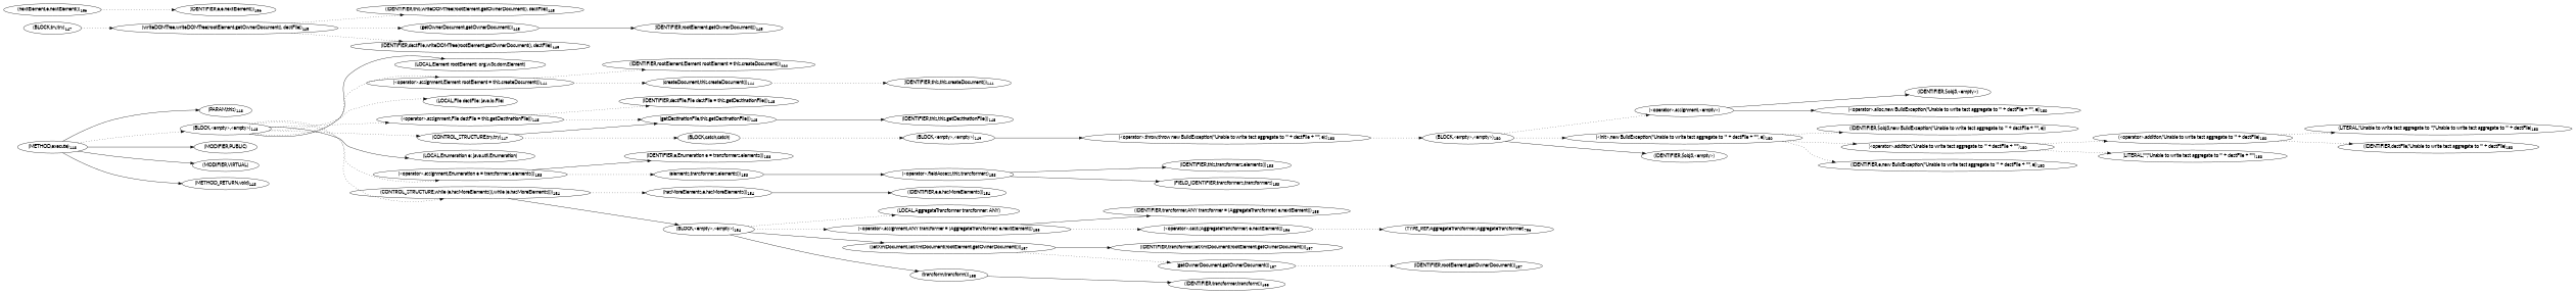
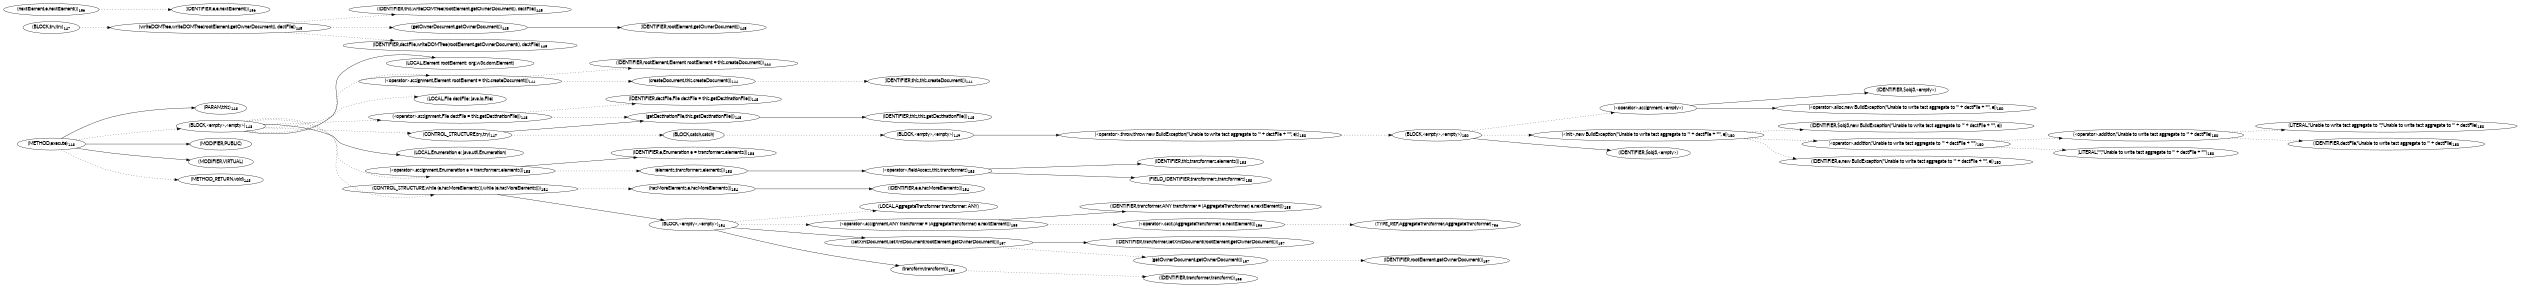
  digraph {
    fontname=Lato
    rankdir=LR
    node [fontname=Lato]
    edge [fontname=Lato style=dotted]
    n1 [label=<(METHOD,execute)<SUB>143</SUB>>]
    n2 [label=<(PARAM,this)<SUB>143</SUB>>]
    n3 [label=<(BLOCK,&lt;empty&gt;,&lt;empty&gt;)<SUB>143</SUB>>]
    n4 [label=<(MODIFIER,PUBLIC)>]
    n5 [label=<(MODIFIER,VIRTUAL)>]
    n6 [label=<(METHOD_RETURN,void)<SUB>143</SUB>>]
    n7 [label=<(LOCAL,Element rootElement: org.w3c.dom.Element)>]
    n8 [label=<(&lt;operator&gt;.assignment,Element rootElement = this.createDocument())<SUB>144</SUB>>]
    n9 [label=<(LOCAL,File destFile: java.io.File)>]
    n10 [label=<(&lt;operator&gt;.assignment,File destFile = this.getDestinationFile())<SUB>145</SUB>>]
    n11 [label=<(CONTROL_STRUCTURE,try,try)<SUB>147</SUB>>]
    n12 [label=<(LOCAL,Enumeration e: java.util.Enumeration)>]
    n13 [label=<(&lt;operator&gt;.assignment,Enumeration e = transformers.elements())<SUB>153</SUB>>]
    n14 [label=<(CONTROL_STRUCTURE,while (e.hasMoreElements()),while (e.hasMoreElements()))<SUB>154</SUB>>]
    n15 [label=<(IDENTIFIER,rootElement,Element rootElement = this.createDocument())<SUB>144</SUB>>]
    n16 [label=<(createDocument,this.createDocument())<SUB>144</SUB>>]
    n17 [label=<(IDENTIFIER,destFile,File destFile = this.getDestinationFile())<SUB>145</SUB>>]
    n18 [label=<(getDestinationFile,this.getDestinationFile())<SUB>145</SUB>>]
    n19 [label=<(BLOCK,catch,catch)>]
    n20 [label=<(IDENTIFIER,e,Enumeration e = transformers.elements())<SUB>153</SUB>>]
    n21 [label=<(elements,transformers.elements())<SUB>153</SUB>>]
    n22 [label=<(hasMoreElements,e.hasMoreElements())<SUB>154</SUB>>]
    n23 [label=<(BLOCK,&lt;empty&gt;,&lt;empty&gt;)<SUB>154</SUB>>]
    n24 [label=<(IDENTIFIER,this,this.createDocument())<SUB>144</SUB>>]
    n25 [label=<(IDENTIFIER,this,this.getDestinationFile())<SUB>145</SUB>>]
    n26 [label=<(BLOCK,try,try)<SUB>147</SUB>>]
    n27 [label=<(writeDOMTree,writeDOMTree(rootElement.getOwnerDocument(), destFile))<SUB>148</SUB>>]
    n28 [label=<(BLOCK,&lt;empty&gt;,&lt;empty&gt;)<SUB>149</SUB>>]
    n29 [label=<(IDENTIFIER,this,writeDOMTree(rootElement.getOwnerDocument(), destFile))<SUB>148</SUB>>]
    n30 [label=<(getOwnerDocument,getOwnerDocument())<SUB>148</SUB>>]
    n31 [label=<(IDENTIFIER,destFile,writeDOMTree(rootElement.getOwnerDocument(), destFile))<SUB>148</SUB>>]
    n32 [label=<(IDENTIFIER,rootElement,getOwnerDocument())<SUB>148</SUB>>]
    n33 [label=<(&lt;operator&gt;.throw,throw new BuildException(&quot;Unable to write test aggregate to '&quot; + destFile + &quot;'&quot;, e);)<SUB>150</SUB>>]
    n34 [label=<(BLOCK,&lt;empty&gt;,&lt;empty&gt;)<SUB>150</SUB>>]
    n35 [label=<(&lt;operator&gt;.assignment,&lt;empty&gt;)>]
    n36 [label=<(&lt;init&gt;,new BuildException(&quot;Unable to write test aggregate to '&quot; + destFile + &quot;'&quot;, e))<SUB>150</SUB>>]
    n37 [label=<(IDENTIFIER,$obj3,&lt;empty&gt;)>]
    n38 [label=<(IDENTIFIER,$obj3,&lt;empty&gt;)>]
    n39 [label=<(&lt;operator&gt;.alloc,new BuildException(&quot;Unable to write test aggregate to '&quot; + destFile + &quot;'&quot;, e))<SUB>150</SUB>>]
    n40 [label=<(IDENTIFIER,$obj3,new BuildException(&quot;Unable to write test aggregate to '&quot; + destFile + &quot;'&quot;, e))>]
    n41 [label=<(&lt;operator&gt;.addition,&quot;Unable to write test aggregate to '&quot; + destFile + &quot;'&quot;)<SUB>150</SUB>>]
    n42 [label=<(IDENTIFIER,e,new BuildException(&quot;Unable to write test aggregate to '&quot; + destFile + &quot;'&quot;, e))<SUB>150</SUB>>]
    n43 [label=<(&lt;operator&gt;.addition,&quot;Unable to write test aggregate to '&quot; + destFile)<SUB>150</SUB>>]
    n44 [label=<(LITERAL,&quot;'&quot;,&quot;Unable to write test aggregate to '&quot; + destFile + &quot;'&quot;)<SUB>150</SUB>>]
    n45 [label=<(LITERAL,&quot;Unable to write test aggregate to '&quot;,&quot;Unable to write test aggregate to '&quot; + destFile)<SUB>150</SUB>>]
    n46 [label=<(IDENTIFIER,destFile,&quot;Unable to write test aggregate to '&quot; + destFile)<SUB>150</SUB>>]
    n47 [label=<(&lt;operator&gt;.fieldAccess,this.transformers)<SUB>153</SUB>>]
    n48 [label=<(IDENTIFIER,this,transformers.elements())<SUB>153</SUB>>]
    n49 [label=<(FIELD_IDENTIFIER,transformers,transformers)<SUB>153</SUB>>]
    n50 [label=<(IDENTIFIER,e,e.hasMoreElements())<SUB>154</SUB>>]
    n51 [label=<(LOCAL,AggregateTransformer transformer: ANY)>]
    n52 [label=<(&lt;operator&gt;.assignment,ANY transformer = (AggregateTransformer) e.nextElement())<SUB>155</SUB>>]
    n53 [label=<(setXmlDocument,setXmlDocument(rootElement.getOwnerDocument()))<SUB>157</SUB>>]
    n54 [label=<(transform,transform())<SUB>158</SUB>>]
    n55 [label=<(IDENTIFIER,transformer,ANY transformer = (AggregateTransformer) e.nextElement())<SUB>155</SUB>>]
    n56 [label=<(&lt;operator&gt;.cast,(AggregateTransformer) e.nextElement())<SUB>156</SUB>>]
    n57 [label=<(IDENTIFIER,transformer,setXmlDocument(rootElement.getOwnerDocument()))<SUB>157</SUB>>]
    n58 [label=<(getOwnerDocument,getOwnerDocument())<SUB>157</SUB>>]
    n59 [label=<(IDENTIFIER,transformer,transform())<SUB>158</SUB>>]
    n60 [label=<(TYPE_REF,AggregateTransformer,AggregateTransformer)<SUB>756</SUB>>]
    n61 [label=<(nextElement,e.nextElement())<SUB>156</SUB>>]
    n62 [label=<(IDENTIFIER,e,e.nextElement())<SUB>156</SUB>>]
    n63 [label=<(IDENTIFIER,rootElement,getOwnerDocument())<SUB>157</SUB>>]
    n1 -> n2 [style=solid]
    n1 -> n3
    n1 -> n4 [style=solid]
    n1 -> n5 [style=solid]
-   n1 -> n6 [style=solid]
+   n1 -> n6
    n3 -> n7 [style=solid]
    n3 -> n8
    n3 -> n9
    n3 -> n10
    n3 -> n11
    n3 -> n12 [style=solid]
    n3 -> n13
    n3 -> n14
    n8 -> n15
    n8 -> n16
    n10 -> n17
    n10 -> n18
    n11 -> n18 [style=solid]
    n11 -> n19
    n13 -> n20 [style=solid]
    n13 -> n21
    n14 -> n22
    n14 -> n23 [style=solid]
    n16 -> n24
    n18 -> n25 [style=solid]
    n19 -> n28
    n21 -> n47 [style=solid]
    n22 -> n50 [style=solid]
    n23 -> n51
    n23 -> n52
    n23 -> n53 [style=solid]
    n23 -> n54 [style=solid]
    n26 -> n27
    n27 -> n29
    n27 -> n30
    n27 -> n31
    n28 -> n33 [style=solid]
    n30 -> n32 [style=solid]
    n33 -> n34
    n34 -> n35
    n34 -> n36
    n34 -> n37 [style=solid]
    n35 -> n38 [style=solid]
    n35 -> n39 [style=solid]
    n36 -> n40
    n36 -> n41
    n36 -> n42
    n41 -> n43
    n41 -> n44
    n43 -> n45
    n43 -> n46
    n47 -> n48 [style=solid]
    n47 -> n49 [style=solid]
    n52 -> n55 [style=solid]
    n52 -> n56
    n53 -> n57 [style=solid]
    n53 -> n58
-   n54 -> n59 [style=solid]
+   n54 -> n59
    n56 -> n60
    n58 -> n63
    n61 -> n62
  }
